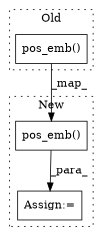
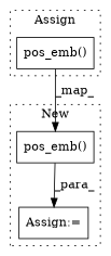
  digraph {
    node [a=75 l="13,1" shape=box]
    n1 [label="pos_emb()" s="32026,32040"]
    n2 [a=68 l=3 label="Assign:=" s=32064]
    n3 [label="pos_emb()" s="30892,30906"]
    subgraph cluster_1 {
      label=New
      style=dotted
      n1
      n2
    }
    subgraph cluster_2 {
-     label=Old
+     label=Assign
      style=dotted
      n3
    }
    n1 -> n2 [label=_para_]
    n3 -> n1 [label=_map_]
  }
